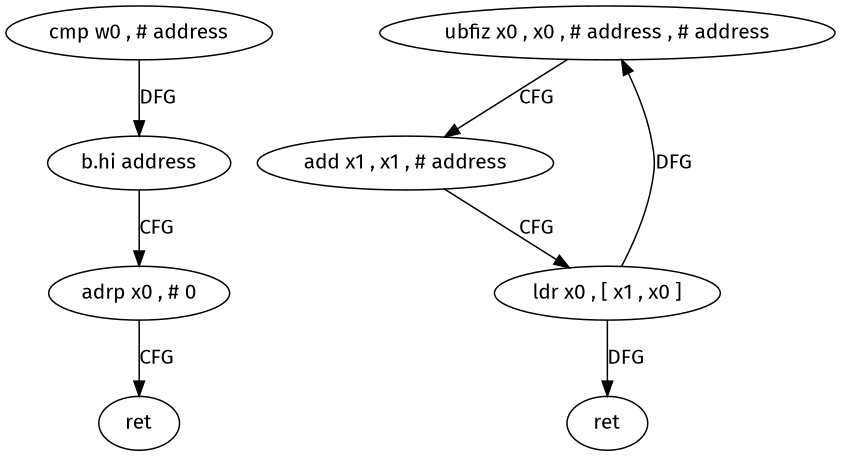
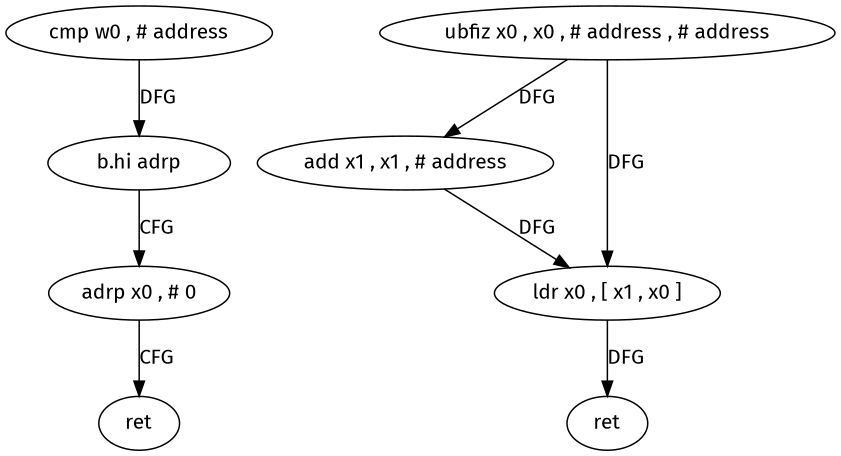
  digraph {
    fontname="Fira Sans"
    node [fontname="Fira Sans"]
    edge [fontname="Fira Sans"]
    n1 [label="cmp w0 , # address"]
-   n2 [label="b.hi address"]
+   n2 [label="b.hi adrp"]
    n3 [label="adrp x0 , # 0"]
    n4 [label=ret]
    n5 [label="ubfiz x0 , x0 , # address , # address"]
    n6 [label="add x1 , x1 , # address"]
    n7 [label="ldr x0 , [ x1 , x0 ]"]
    n8 [label=ret]
    n1 -> n2 [label=DFG]
    n2 -> n3 [label=CFG]
    n3 -> n4 [label=CFG]
-   n5 -> n6 [label=CFG]
-   n7 -> n5 [label=DFG]
-   n6 -> n7 [label=CFG]
+   n5 -> n6 [label=DFG]
+   n5 -> n7 [label=DFG]
+   n6 -> n7 [label=DFG]
    n7 -> n8 [label=DFG]
  }
